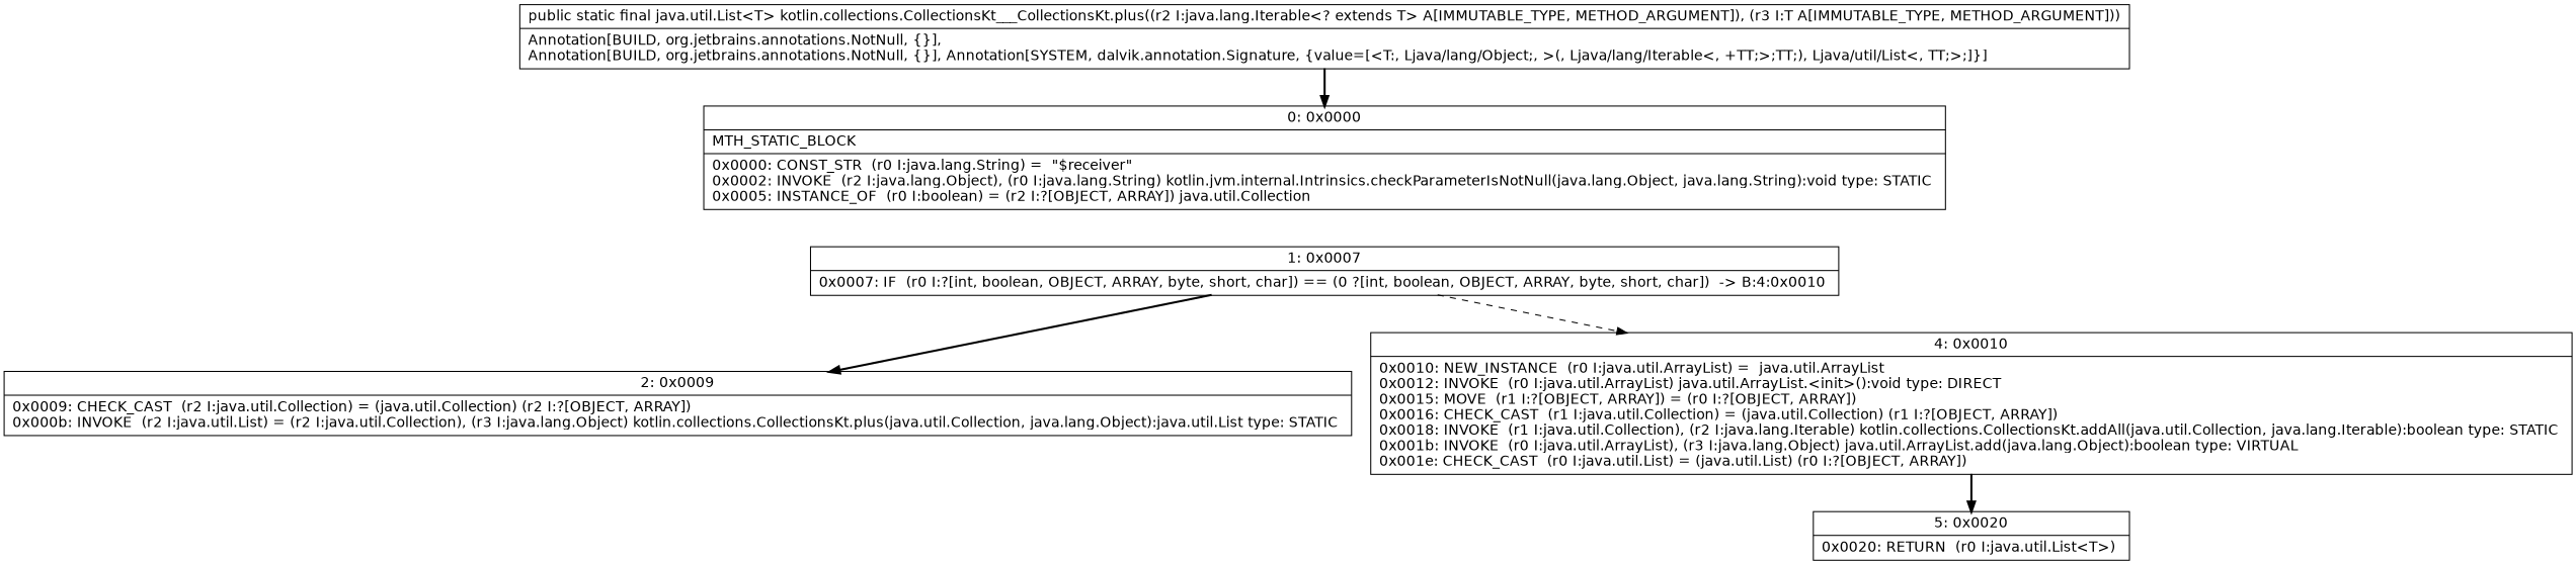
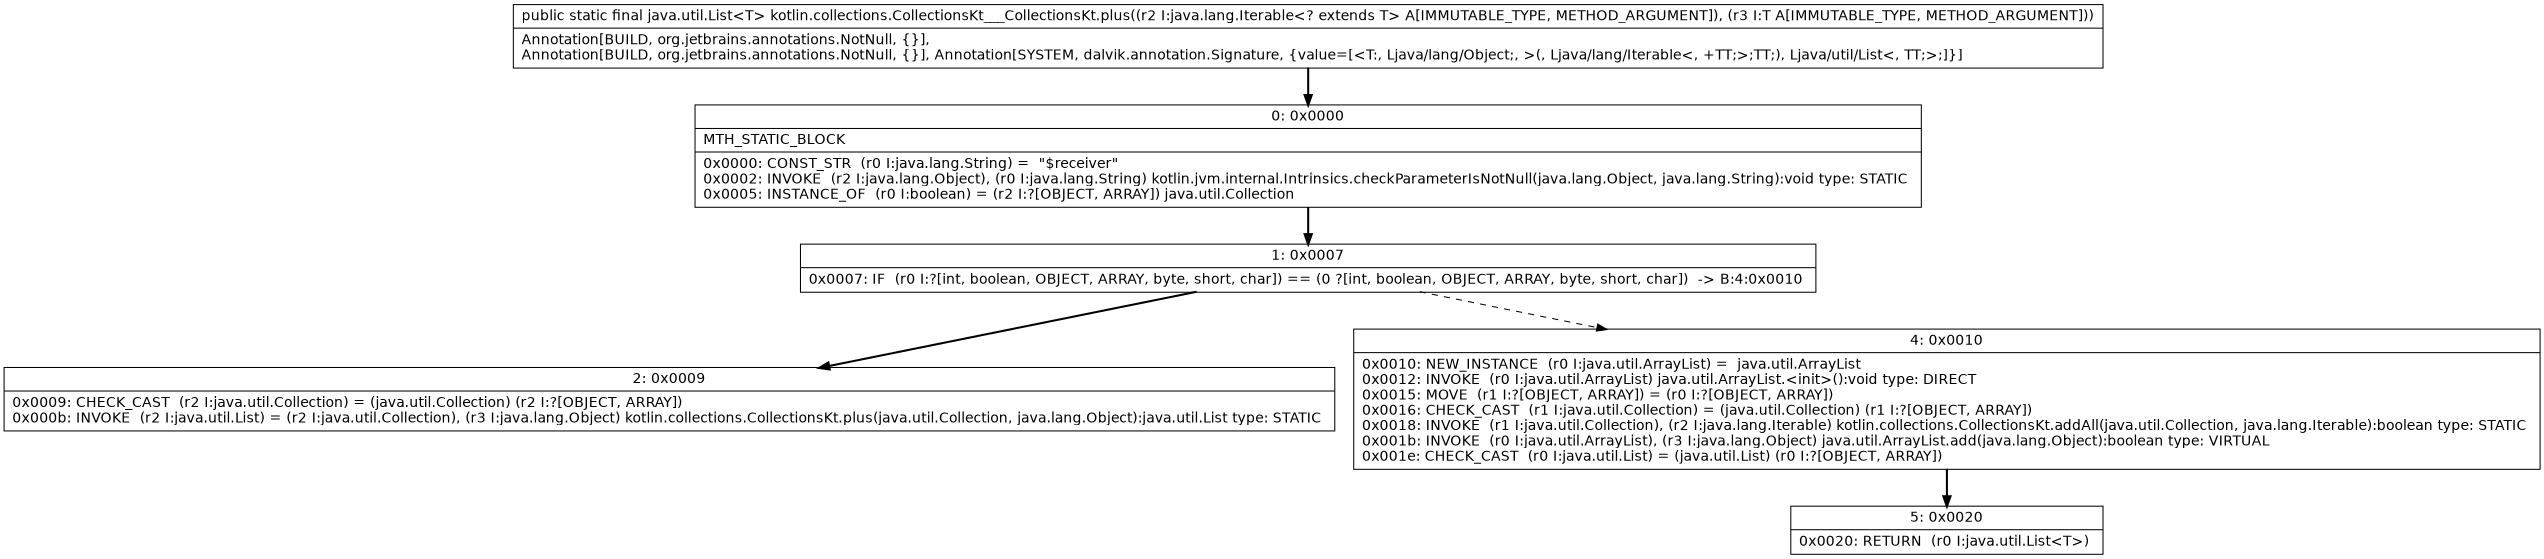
  digraph {
    fontname="DejaVu Sans"
    node [fontname="DejaVu Sans" shape=record]
    edge [fontname="DejaVu Sans" style=bold]
    n1 [label="{0\:\ 0x0000|MTH_STATIC_BLOCK\l|0x0000: CONST_STR  (r0 I:java.lang.String) =  \"$receiver\" \l0x0002: INVOKE  (r2 I:java.lang.Object), (r0 I:java.lang.String) kotlin.jvm.internal.Intrinsics.checkParameterIsNotNull(java.lang.Object, java.lang.String):void type: STATIC \l0x0005: INSTANCE_OF  (r0 I:boolean) = (r2 I:?[OBJECT, ARRAY]) java.util.Collection \l}"]
    n2 [label="{1\:\ 0x0007|0x0007: IF  (r0 I:?[int, boolean, OBJECT, ARRAY, byte, short, char]) == (0 ?[int, boolean, OBJECT, ARRAY, byte, short, char])  \-\> B:4:0x0010 \l}"]
    n3 [label="{2\:\ 0x0009|0x0009: CHECK_CAST  (r2 I:java.util.Collection) = (java.util.Collection) (r2 I:?[OBJECT, ARRAY]) \l0x000b: INVOKE  (r2 I:java.util.List) = (r2 I:java.util.Collection), (r3 I:java.lang.Object) kotlin.collections.CollectionsKt.plus(java.util.Collection, java.lang.Object):java.util.List type: STATIC \l}"]
    n4 [label="{4\:\ 0x0010|0x0010: NEW_INSTANCE  (r0 I:java.util.ArrayList) =  java.util.ArrayList \l0x0012: INVOKE  (r0 I:java.util.ArrayList) java.util.ArrayList.\<init\>():void type: DIRECT \l0x0015: MOVE  (r1 I:?[OBJECT, ARRAY]) = (r0 I:?[OBJECT, ARRAY]) \l0x0016: CHECK_CAST  (r1 I:java.util.Collection) = (java.util.Collection) (r1 I:?[OBJECT, ARRAY]) \l0x0018: INVOKE  (r1 I:java.util.Collection), (r2 I:java.lang.Iterable) kotlin.collections.CollectionsKt.addAll(java.util.Collection, java.lang.Iterable):boolean type: STATIC \l0x001b: INVOKE  (r0 I:java.util.ArrayList), (r3 I:java.lang.Object) java.util.ArrayList.add(java.lang.Object):boolean type: VIRTUAL \l0x001e: CHECK_CAST  (r0 I:java.util.List) = (java.util.List) (r0 I:?[OBJECT, ARRAY]) \l}"]
    n5 [label="{5\:\ 0x0020|0x0020: RETURN  (r0 I:java.util.List\<T\>) \l}"]
    n6 [label="{public static final java.util.List\<T\> kotlin.collections.CollectionsKt___CollectionsKt.plus((r2 I:java.lang.Iterable\<? extends T\> A[IMMUTABLE_TYPE, METHOD_ARGUMENT]), (r3 I:T A[IMMUTABLE_TYPE, METHOD_ARGUMENT]))  | Annotation[BUILD, org.jetbrains.annotations.NotNull, \{\}], \lAnnotation[BUILD, org.jetbrains.annotations.NotNull, \{\}], Annotation[SYSTEM, dalvik.annotation.Signature, \{value=[\<T:, Ljava\/lang\/Object;, \>(, Ljava\/lang\/Iterable\<, +TT;\>;TT;), Ljava\/util\/List\<, TT;\>;]\}]\l}"]
+   n1 -> n2
    n2 -> n3
    n2 -> n4 [style=dashed]
    n4 -> n5
    n6 -> n1
  }
